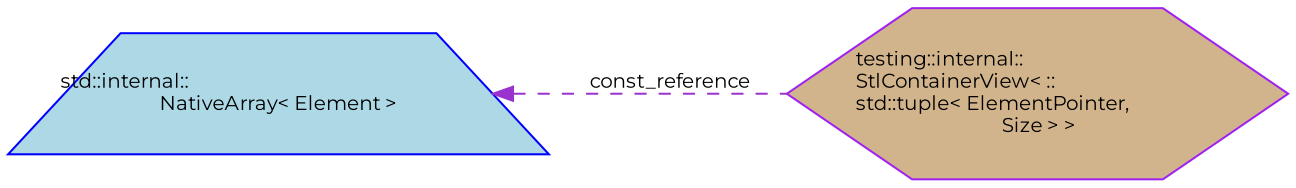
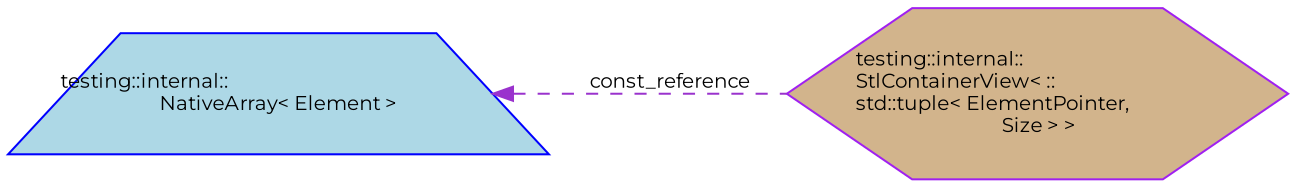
  digraph {
    rankdir=LR
    fontname=Montserrat
    node [fontname=Montserrat fontsize=10 style=filled]
    n1 [color=purple fillcolor=tan fontcolor=black height=0.2 label="testing::internal::\lStlContainerView\< ::\lstd::tuple\< ElementPointer,\l Size \> \>" shape=hexagon width=0.4]
-   n2 [color=blue fillcolor=lightblue height=0.2 label="std::internal::\lNativeArray\< Element \>" shape=trapezium width=0.4]
+   n2 [color=blue fillcolor=lightblue height=0.2 label="testing::internal::\lNativeArray\< Element \>" shape=trapezium width=0.4]
    n2 -> n1 [color=darkorchid3 dir=back fontname=Montserrat fontsize=10 label=" const_reference" labelfontname=Helvetica labelfontsize=10 style=dashed]
  }
